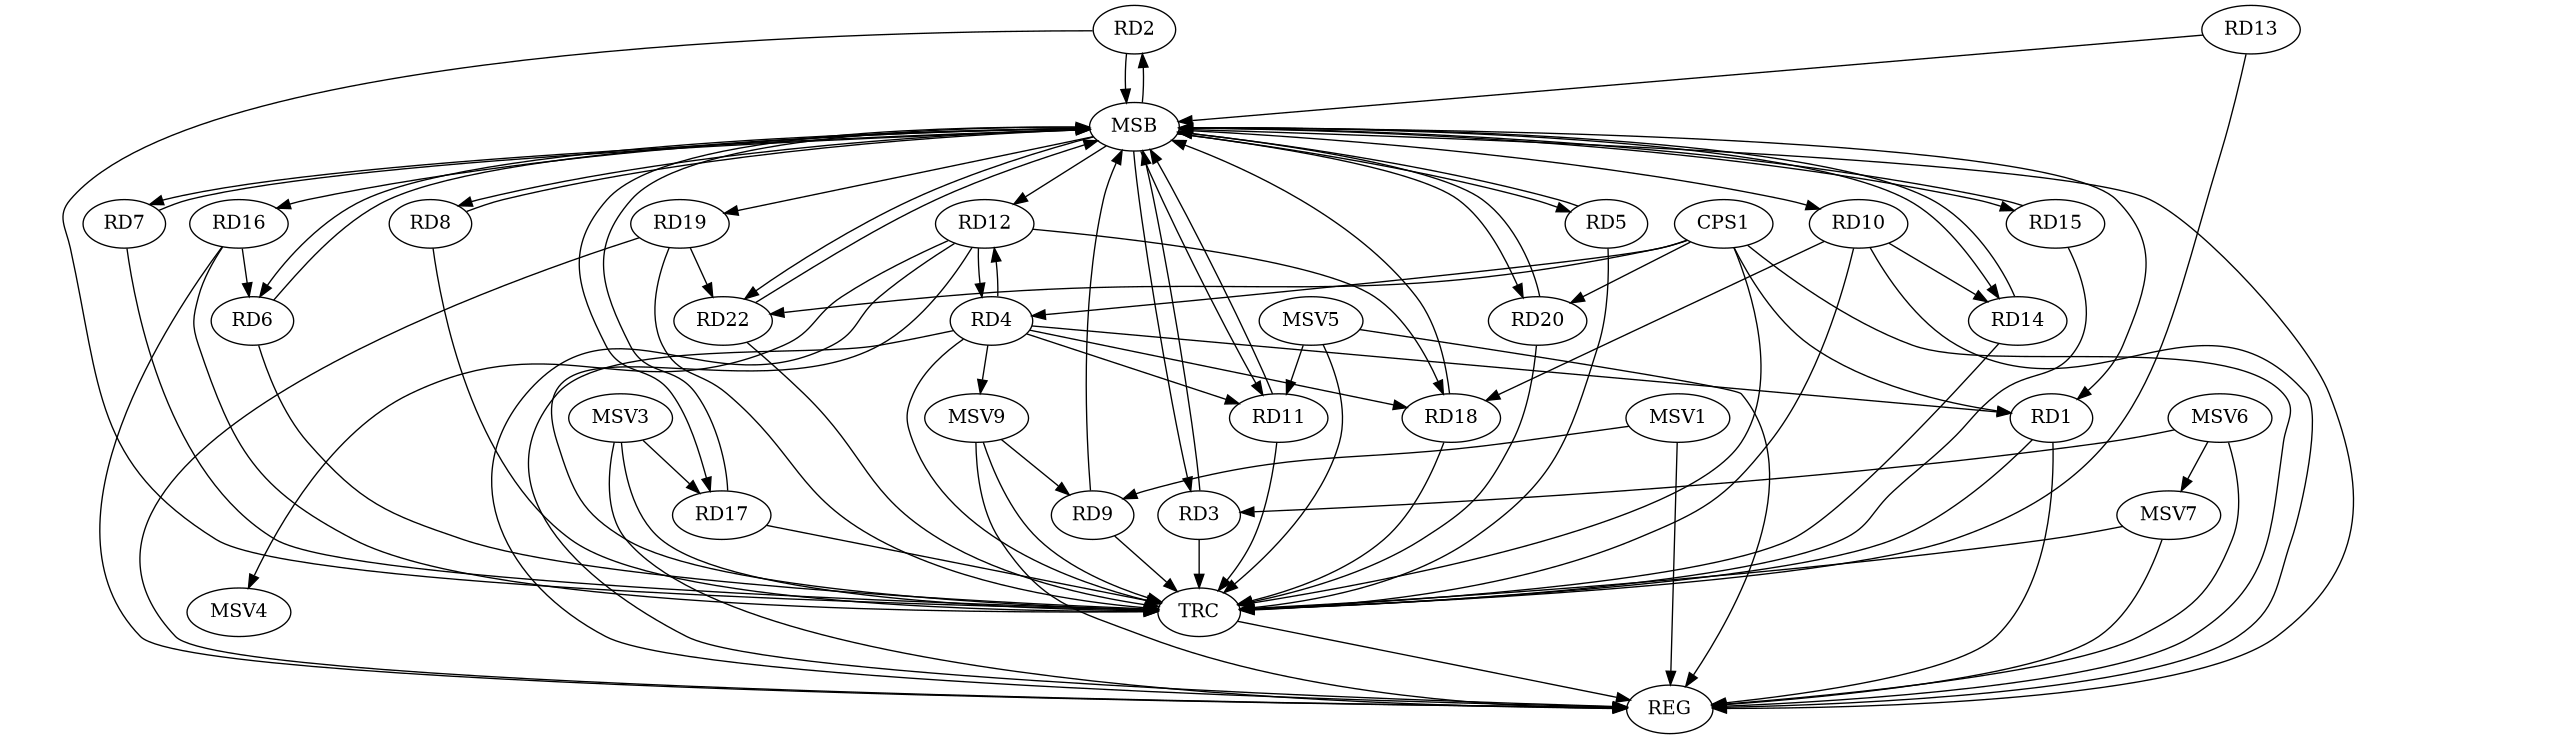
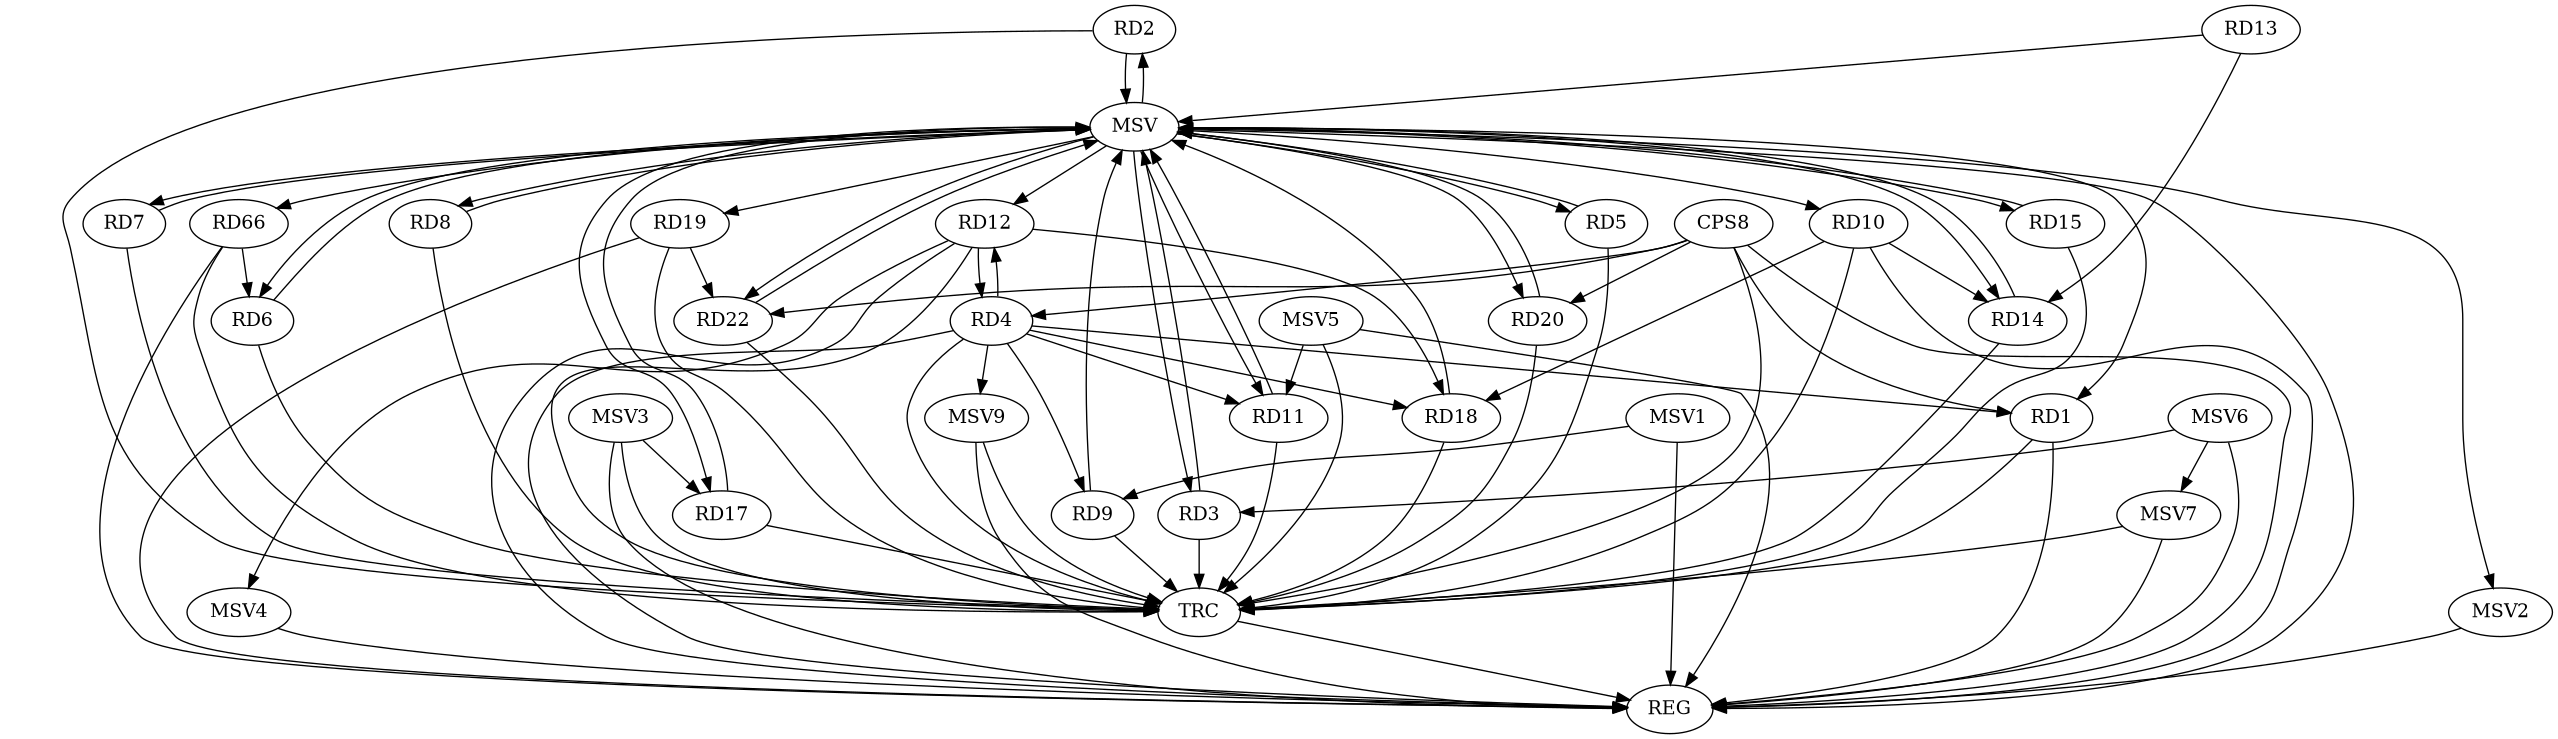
  strict digraph {
    n1 [label=RD1]
    n2 [label=REG]
    n3 [label=TRC]
    n4 [label=RD2]
-   n5 [label=MSB]
+   n5 [label=MSV]
    n6 [label=RD3]
    n7 [label=RD11]
    n8 [label=RD12]
    n9 [label=RD5]
    n10 [label=RD6]
    n11 [label=RD7]
    n12 [label=RD8]
    n13 [label=RD10]
    n14 [label=RD14]
    n15 [label=RD15]
-   n16 [label=RD16]
+   n16 [label=RD66]
    n17 [label=RD17]
    n18 [label=RD19]
    n19 [label=RD22]
    n20 [label=RD20]
+   n21 [label=MSV2]
    n22 [label=RD4]
    n23 [label=RD9]
    n24 [label=RD18]
    n25 [label=MSV9]
    n26 [label=MSV4]
    n27 [label=RD13]
-   n28 [label=CPS1]
+   n28 [label=CPS8]
    n29 [label=MSV1]
    n30 [label=MSV3]
    n31 [label=MSV5]
    n32 [label=MSV6]
    n33 [label=MSV7]
    n1 -> n2
    n1 -> n3
    n3 -> n2
    n4 -> n3
    n4 -> n5
    n5 -> n1
    n5 -> n2
    n5 -> n4
    n5 -> n6
    n5 -> n7
    n5 -> n8
    n5 -> n9
    n5 -> n10
    n5 -> n11
    n5 -> n12
    n5 -> n13
    n5 -> n14
    n5 -> n15
    n5 -> n16
    n5 -> n17
    n5 -> n18
    n5 -> n19
    n5 -> n20
+   n5 -> n21
    n6 -> n3
    n6 -> n5
    n7 -> n3
    n7 -> n5
    n8 -> n2
    n8 -> n3
    n8 -> n22
    n8 -> n24
    n8 -> n26
    n9 -> n3
    n9 -> n5
    n10 -> n3
    n10 -> n5
    n11 -> n3
    n11 -> n5
    n12 -> n3
    n12 -> n5
    n13 -> n2
    n13 -> n3
    n13 -> n14
    n13 -> n24
    n14 -> n3
    n14 -> n5
    n15 -> n3
    n15 -> n5
    n16 -> n2
    n16 -> n3
    n16 -> n10
    n17 -> n3
    n17 -> n5
    n18 -> n2
    n18 -> n3
    n18 -> n19
    n19 -> n3
    n19 -> n5
    n20 -> n3
    n20 -> n5
+   n21 -> n2
    n22 -> n1
    n22 -> n2
    n22 -> n3
    n22 -> n7
    n22 -> n8
-   n25 -> n23
+   n22 -> n23
    n22 -> n24
    n22 -> n25
    n23 -> n3
    n23 -> n5
    n24 -> n3
    n24 -> n5
    n25 -> n2
    n25 -> n3
-   n27 -> n3
+   n26 -> n2
+   n27 -> n14
    n27 -> n5
    n28 -> n1
    n28 -> n2
    n28 -> n3
    n28 -> n19
    n28 -> n20
    n28 -> n22
    n29 -> n2
    n29 -> n23
    n30 -> n2
    n30 -> n3
    n30 -> n17
    n31 -> n2
    n31 -> n3
    n31 -> n7
    n32 -> n2
    n32 -> n6
    n32 -> n33
    n33 -> n2
    n33 -> n3
  }
